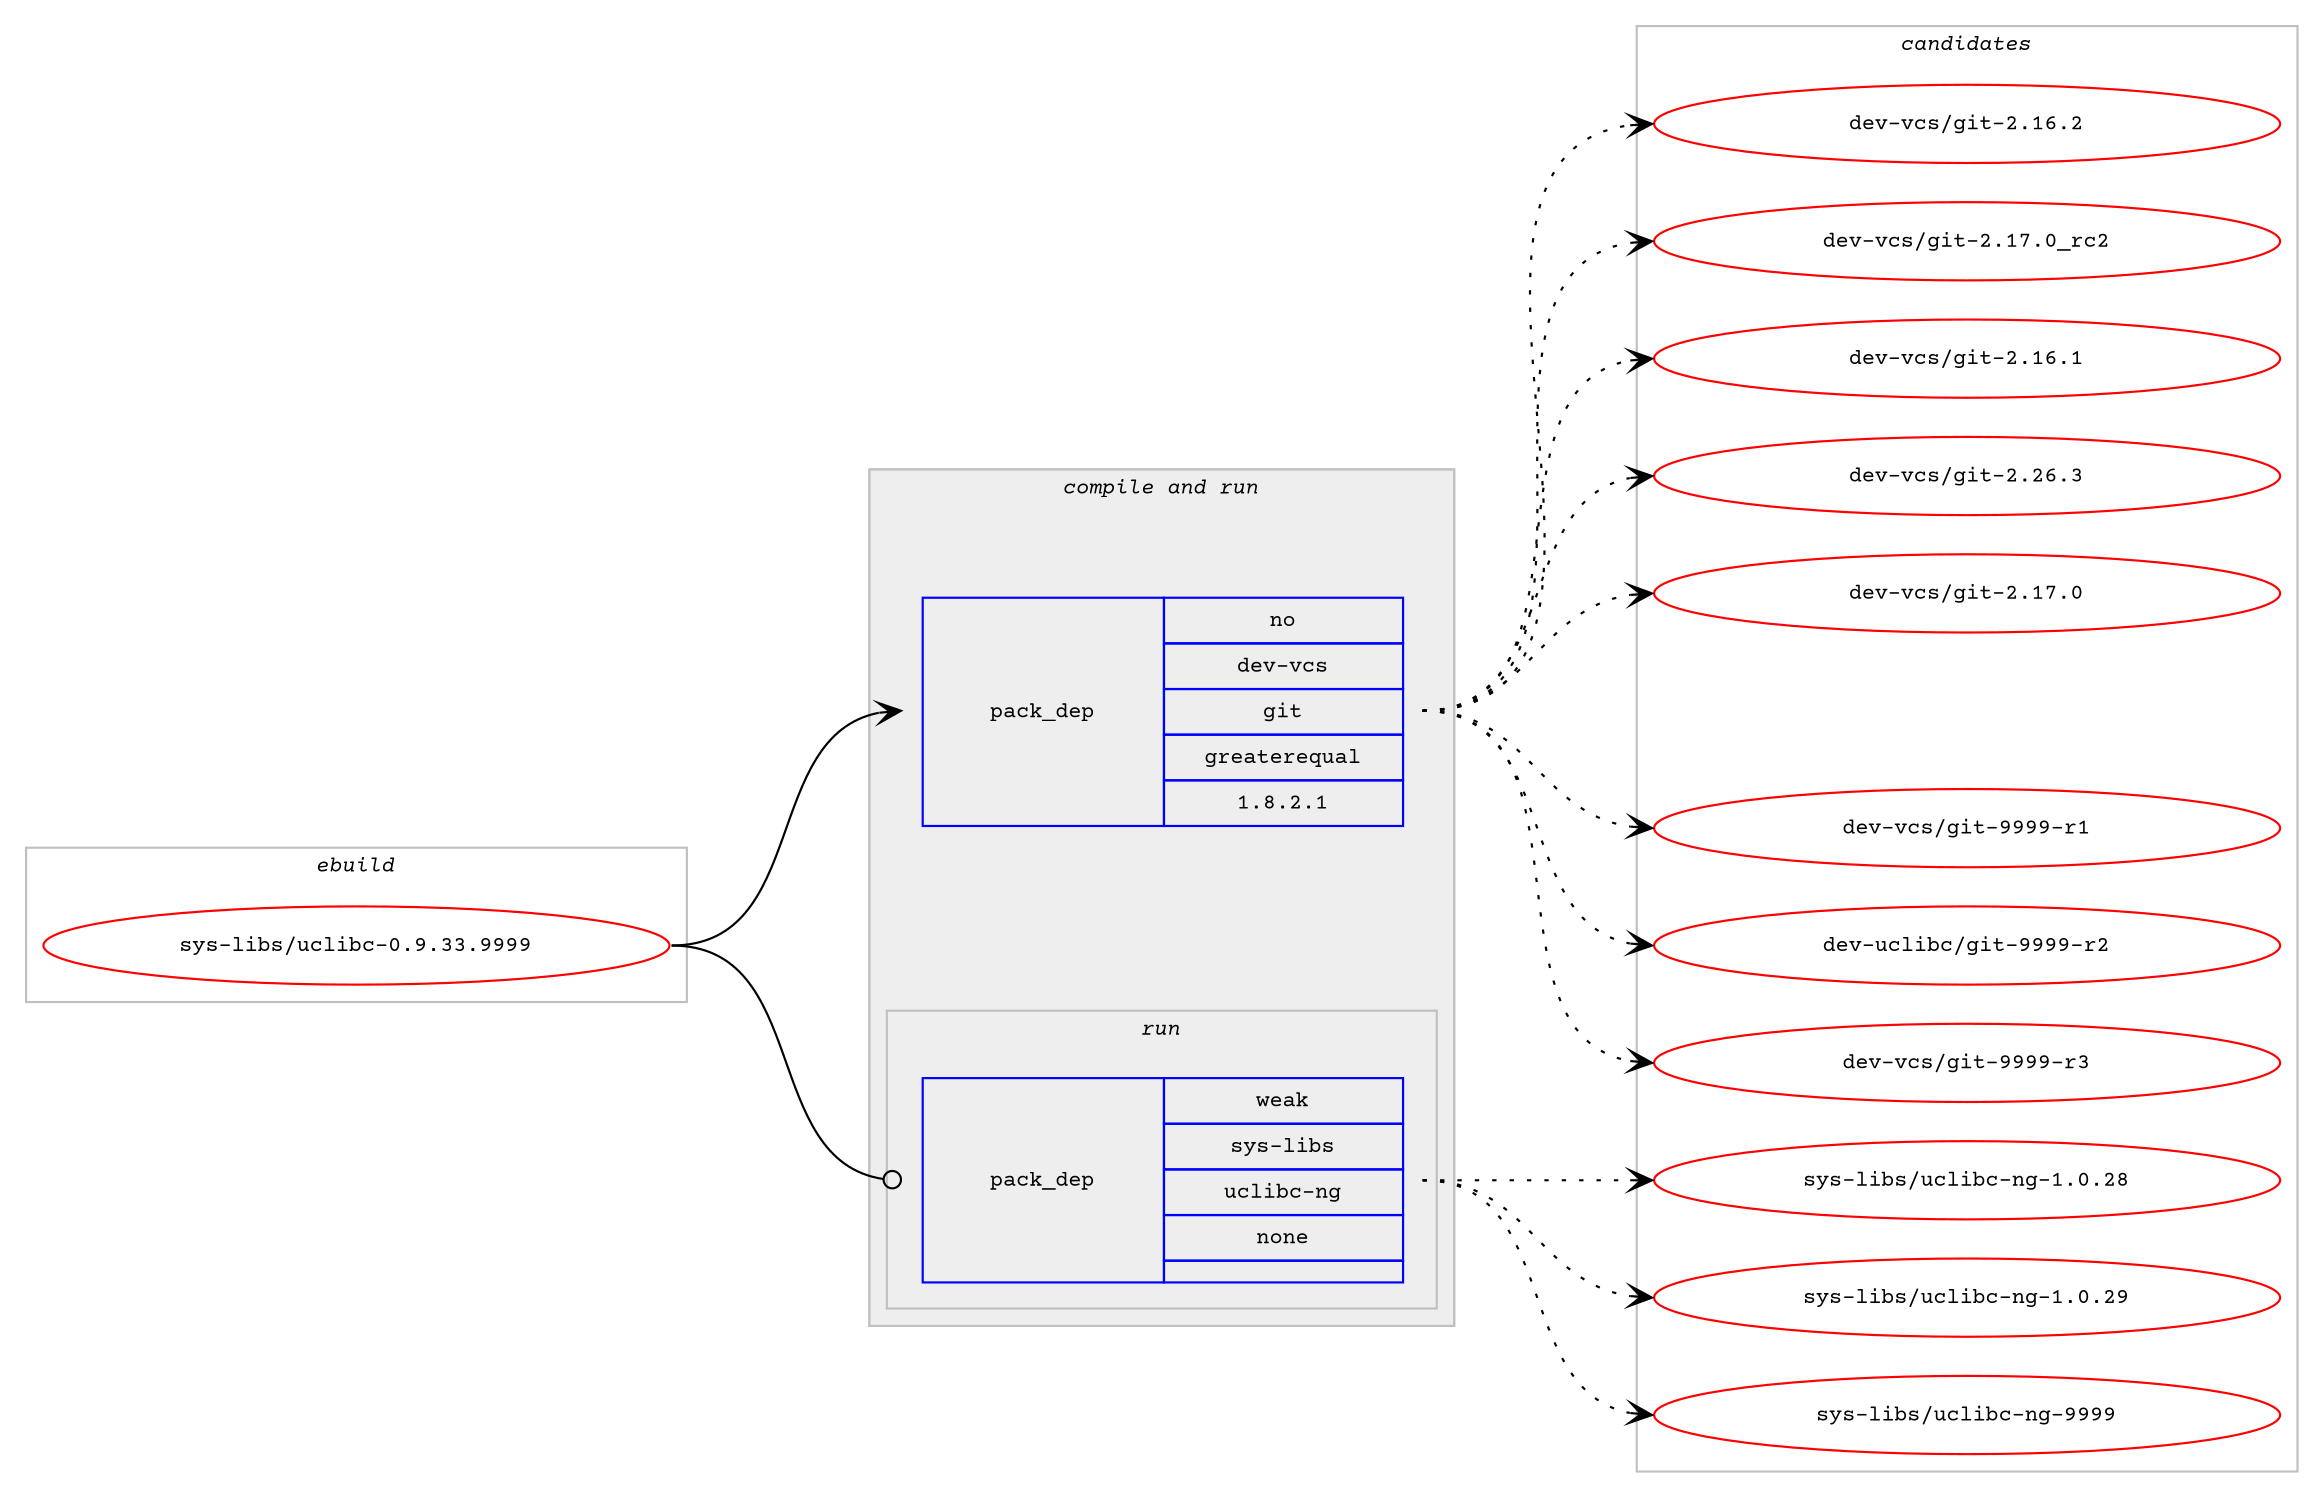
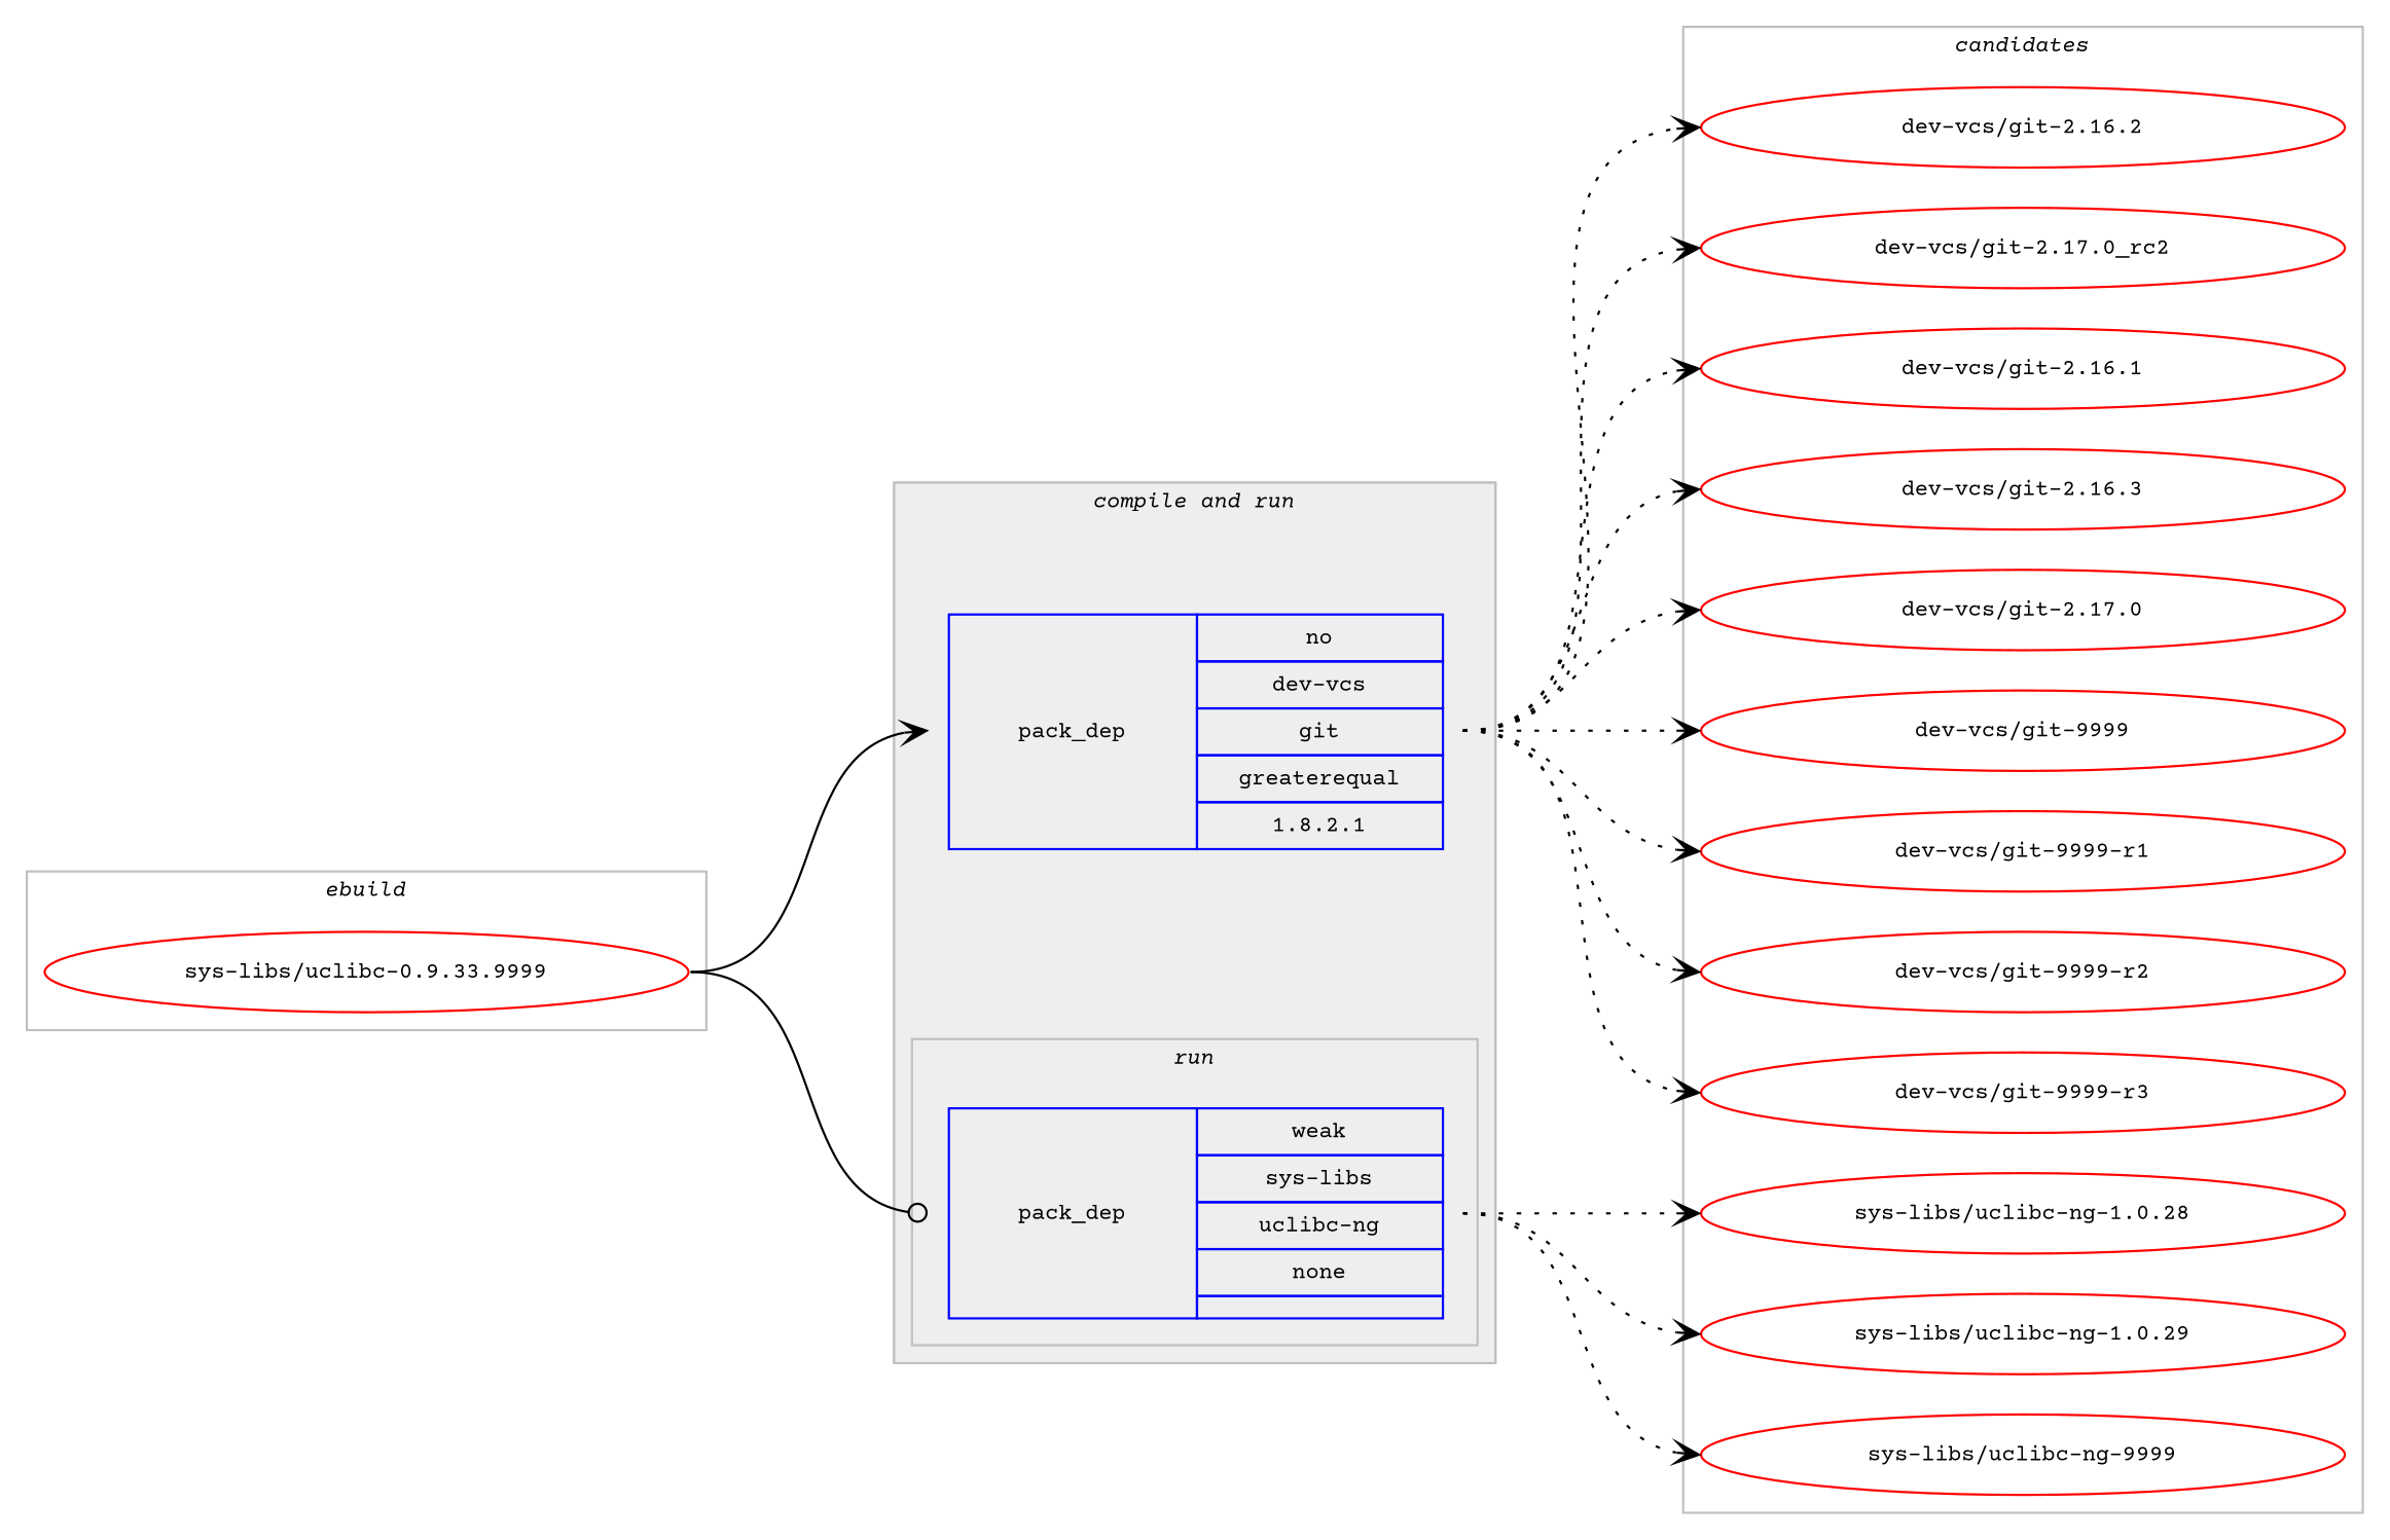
  digraph {
    compound=true
    concentrate=true
    fontname="Courier Prime"
    fontsize=10
    newrank=true
    rankdir=LR
    ranksep=1.5
    node [color=red fontname="Courier Prime" fontsize=10]
    edge [arrowhead=vee fontname="Courier Prime" headport=w style=dotted tailport=e weight=100]
    n1 [label="sys-libs/uclibc-0.9.33.9999" width=4]
    n2 [color=blue label=<<TABLE BORDER="0" CELLBORDER="1" CELLSPACING="0" CELLPADDING="4" WIDTH="220"><TR><TD ROWSPAN="6" CELLPADDING="30">pack_dep</TD></TR><TR><TD WIDTH="110">no</TD></TR><TR><TD>dev-vcs</TD></TR><TR><TD>git</TD></TR><TR><TD>greaterequal</TD></TR><TR><TD>1.8.2.1</TD></TR></TABLE>> shape=none]
    n3 [color=blue label=<<TABLE BORDER="0" CELLBORDER="1" CELLSPACING="0" CELLPADDING="4" WIDTH="220"><TR><TD ROWSPAN="6" CELLPADDING="30">pack_dep</TD></TR><TR><TD WIDTH="110">weak</TD></TR><TR><TD>sys-libs</TD></TR><TR><TD>uclibc-ng</TD></TR><TR><TD>none</TD></TR><TR><TD></TD></TR></TABLE>> shape=none]
    n4 [label="dev-vcs/git-2.16.2" width=4]
    n5 [label="dev-vcs/git-2.17.0_rc2" width=4]
    n6 [label="dev-vcs/git-2.16.1" width=4]
-   n7 [label="dev-vcs/git-2.26.3" width=4]
+   n7 [label="dev-vcs/git-2.16.3" width=4]
    n8 [label="dev-vcs/git-2.17.0" width=4]
+   n9 [label="dev-vcs/git-9999" width=4]
    n10 [label="dev-vcs/git-9999-r1" width=4]
-   n11 [label="dev-uclibc/git-9999-r2" width=4]
+   n11 [label="dev-vcs/git-9999-r2" width=4]
    n12 [label="dev-vcs/git-9999-r3" width=4]
    n13 [label="sys-libs/uclibc-ng-1.0.28" width=4]
    n14 [label="sys-libs/uclibc-ng-1.0.29" width=4]
    n15 [label="sys-libs/uclibc-ng-9999" width=4]
    subgraph cluster_1 {
      color=gray
      label=<<i>ebuild</i>>
      rank=same
      n1
    }
    subgraph cluster_2 {
      color=gray
      label=<<i>dependencies</i>>
      subgraph cluster_3 {
        color=gray
        fillcolor="#eeeeee"
        label=<<i>compile</i>>
        style=filled
        subgraph sub_4 {
          color=gray
          fillcolor="#eeeeee"
          label=<<i>compile</i>>
          style=filled
          n2
        }
      }
      subgraph cluster_5 {
        color=gray
        fillcolor="#eeeeee"
        label=<<i>compile and run</i>>
        style=filled
      }
      subgraph cluster_6 {
        color=gray
        fillcolor="#eeeeee"
        label=<<i>run</i>>
        style=filled
        subgraph sub_7 {
          color=gray
          fillcolor="#eeeeee"
          label=<<i>run</i>>
          style=filled
          n3
        }
      }
    }
    subgraph cluster_8 {
      color=gray
      label=<<i>candidates</i>>
      rank=same
      subgraph sub_9 {
        color=black
        label=<<i>candidates</i>>
        nodesep=1
        rank=same
        n4
        n5
        n6
        n7
        n8
+       n9
        n10
        n11
        n12
      }
      subgraph sub_10 {
        color=black
        label=<<i>candidates</i>>
        nodesep=1
        rank=same
        n13
        n14
        n15
      }
    }
    n1 -> n2 [style=solid weight=20]
    n1 -> n3 [arrowhead=odot style=solid weight=20]
    n2 -> n4
    n2 -> n5
    n2 -> n6
    n2 -> n7
    n2 -> n8
+   n2 -> n9
    n2 -> n10
    n2 -> n11
    n2 -> n12
    n3 -> n13
    n3 -> n14
    n3 -> n15
  }
